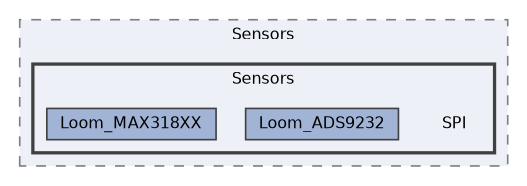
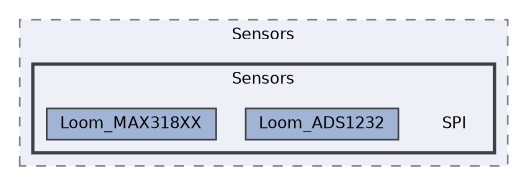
  digraph {
    compound=true
    node [fontname=Helvetica fontsize=10 shape=box color=grey25 fillcolor="#a2b4d6" style=filled]
    n1 [height=0.2 label=SPI shape=plaintext width=0.4 color="" fillcolor="" style=""]
-   n2 [height=0.2 label=Loom_ADS9232 width=0.4]
+   n2 [height=0.2 label=Loom_ADS1232 width=0.4]
    n3 [height=0.2 label=Loom_MAX318XX width=0.4]
    subgraph cluster_1 {
      bgcolor="#edf0f7"
      fontname=Helvetica
      fontsize=10
      label=Sensors
      pencolor=grey50
      style="filled,dashed"
      subgraph cluster_2 {
        bgcolor="#edf0f7"
        fontname=Helvetica
        fontsize=10
        pencolor=grey25
        style="filled,bold"
        n1
        n2
        n3
      }
    }
  }
